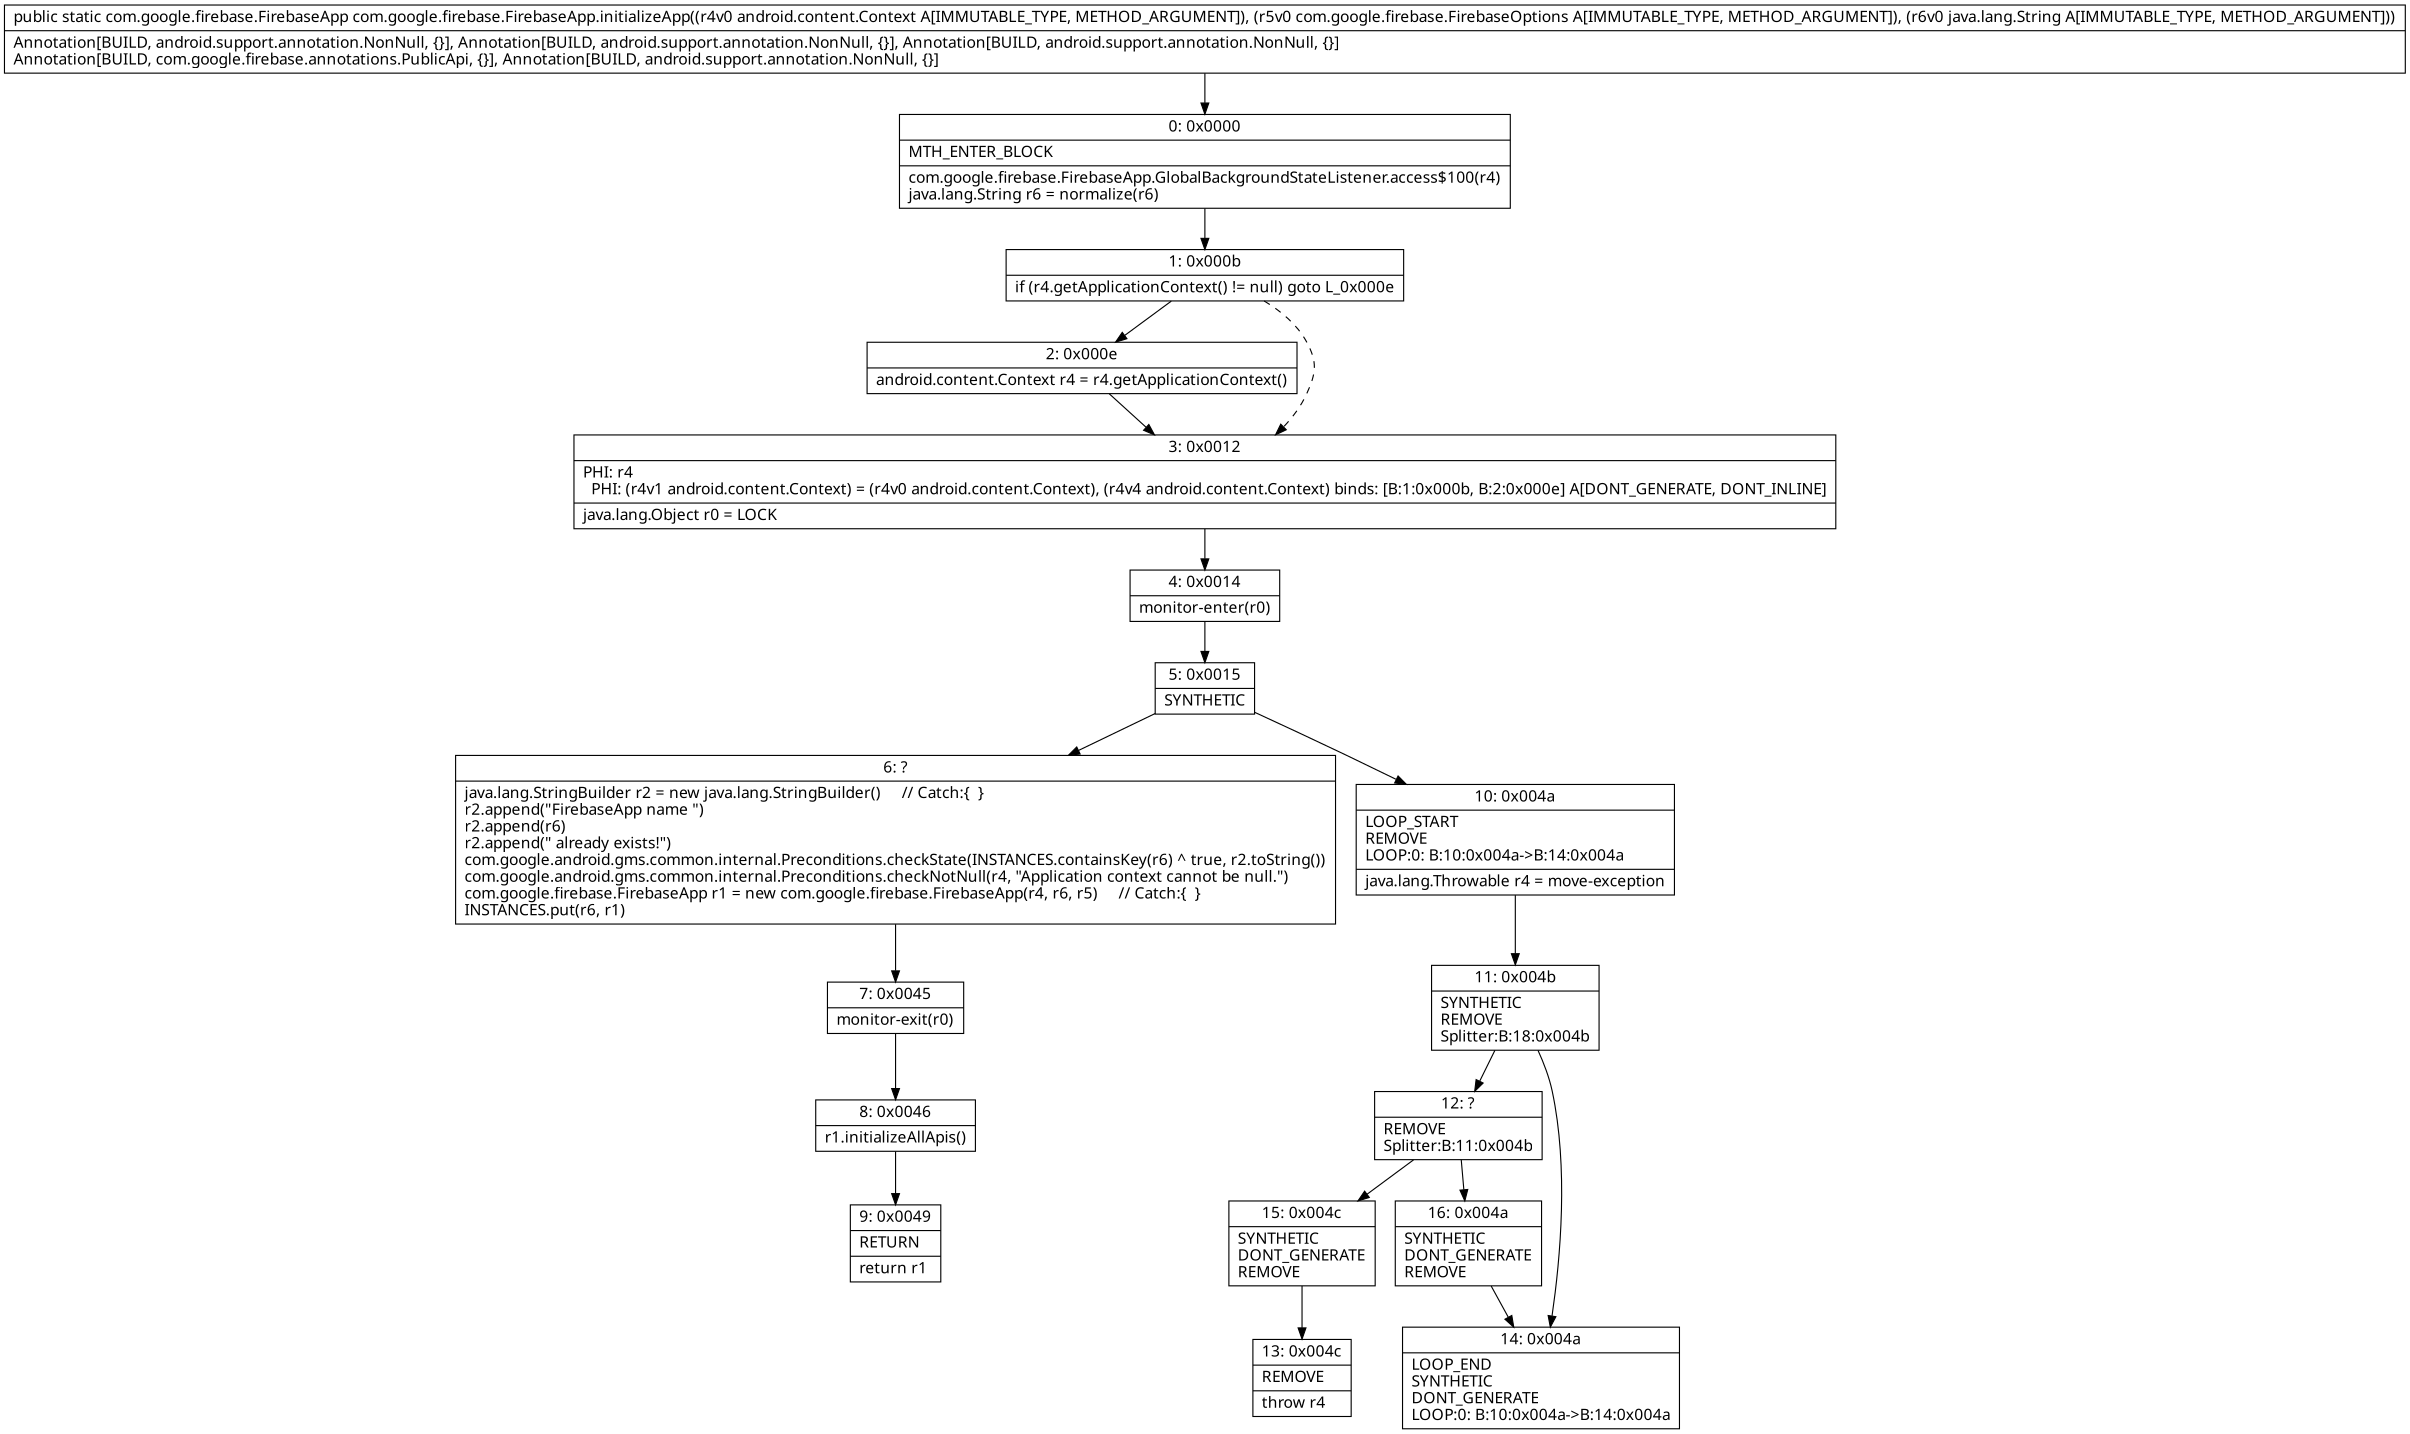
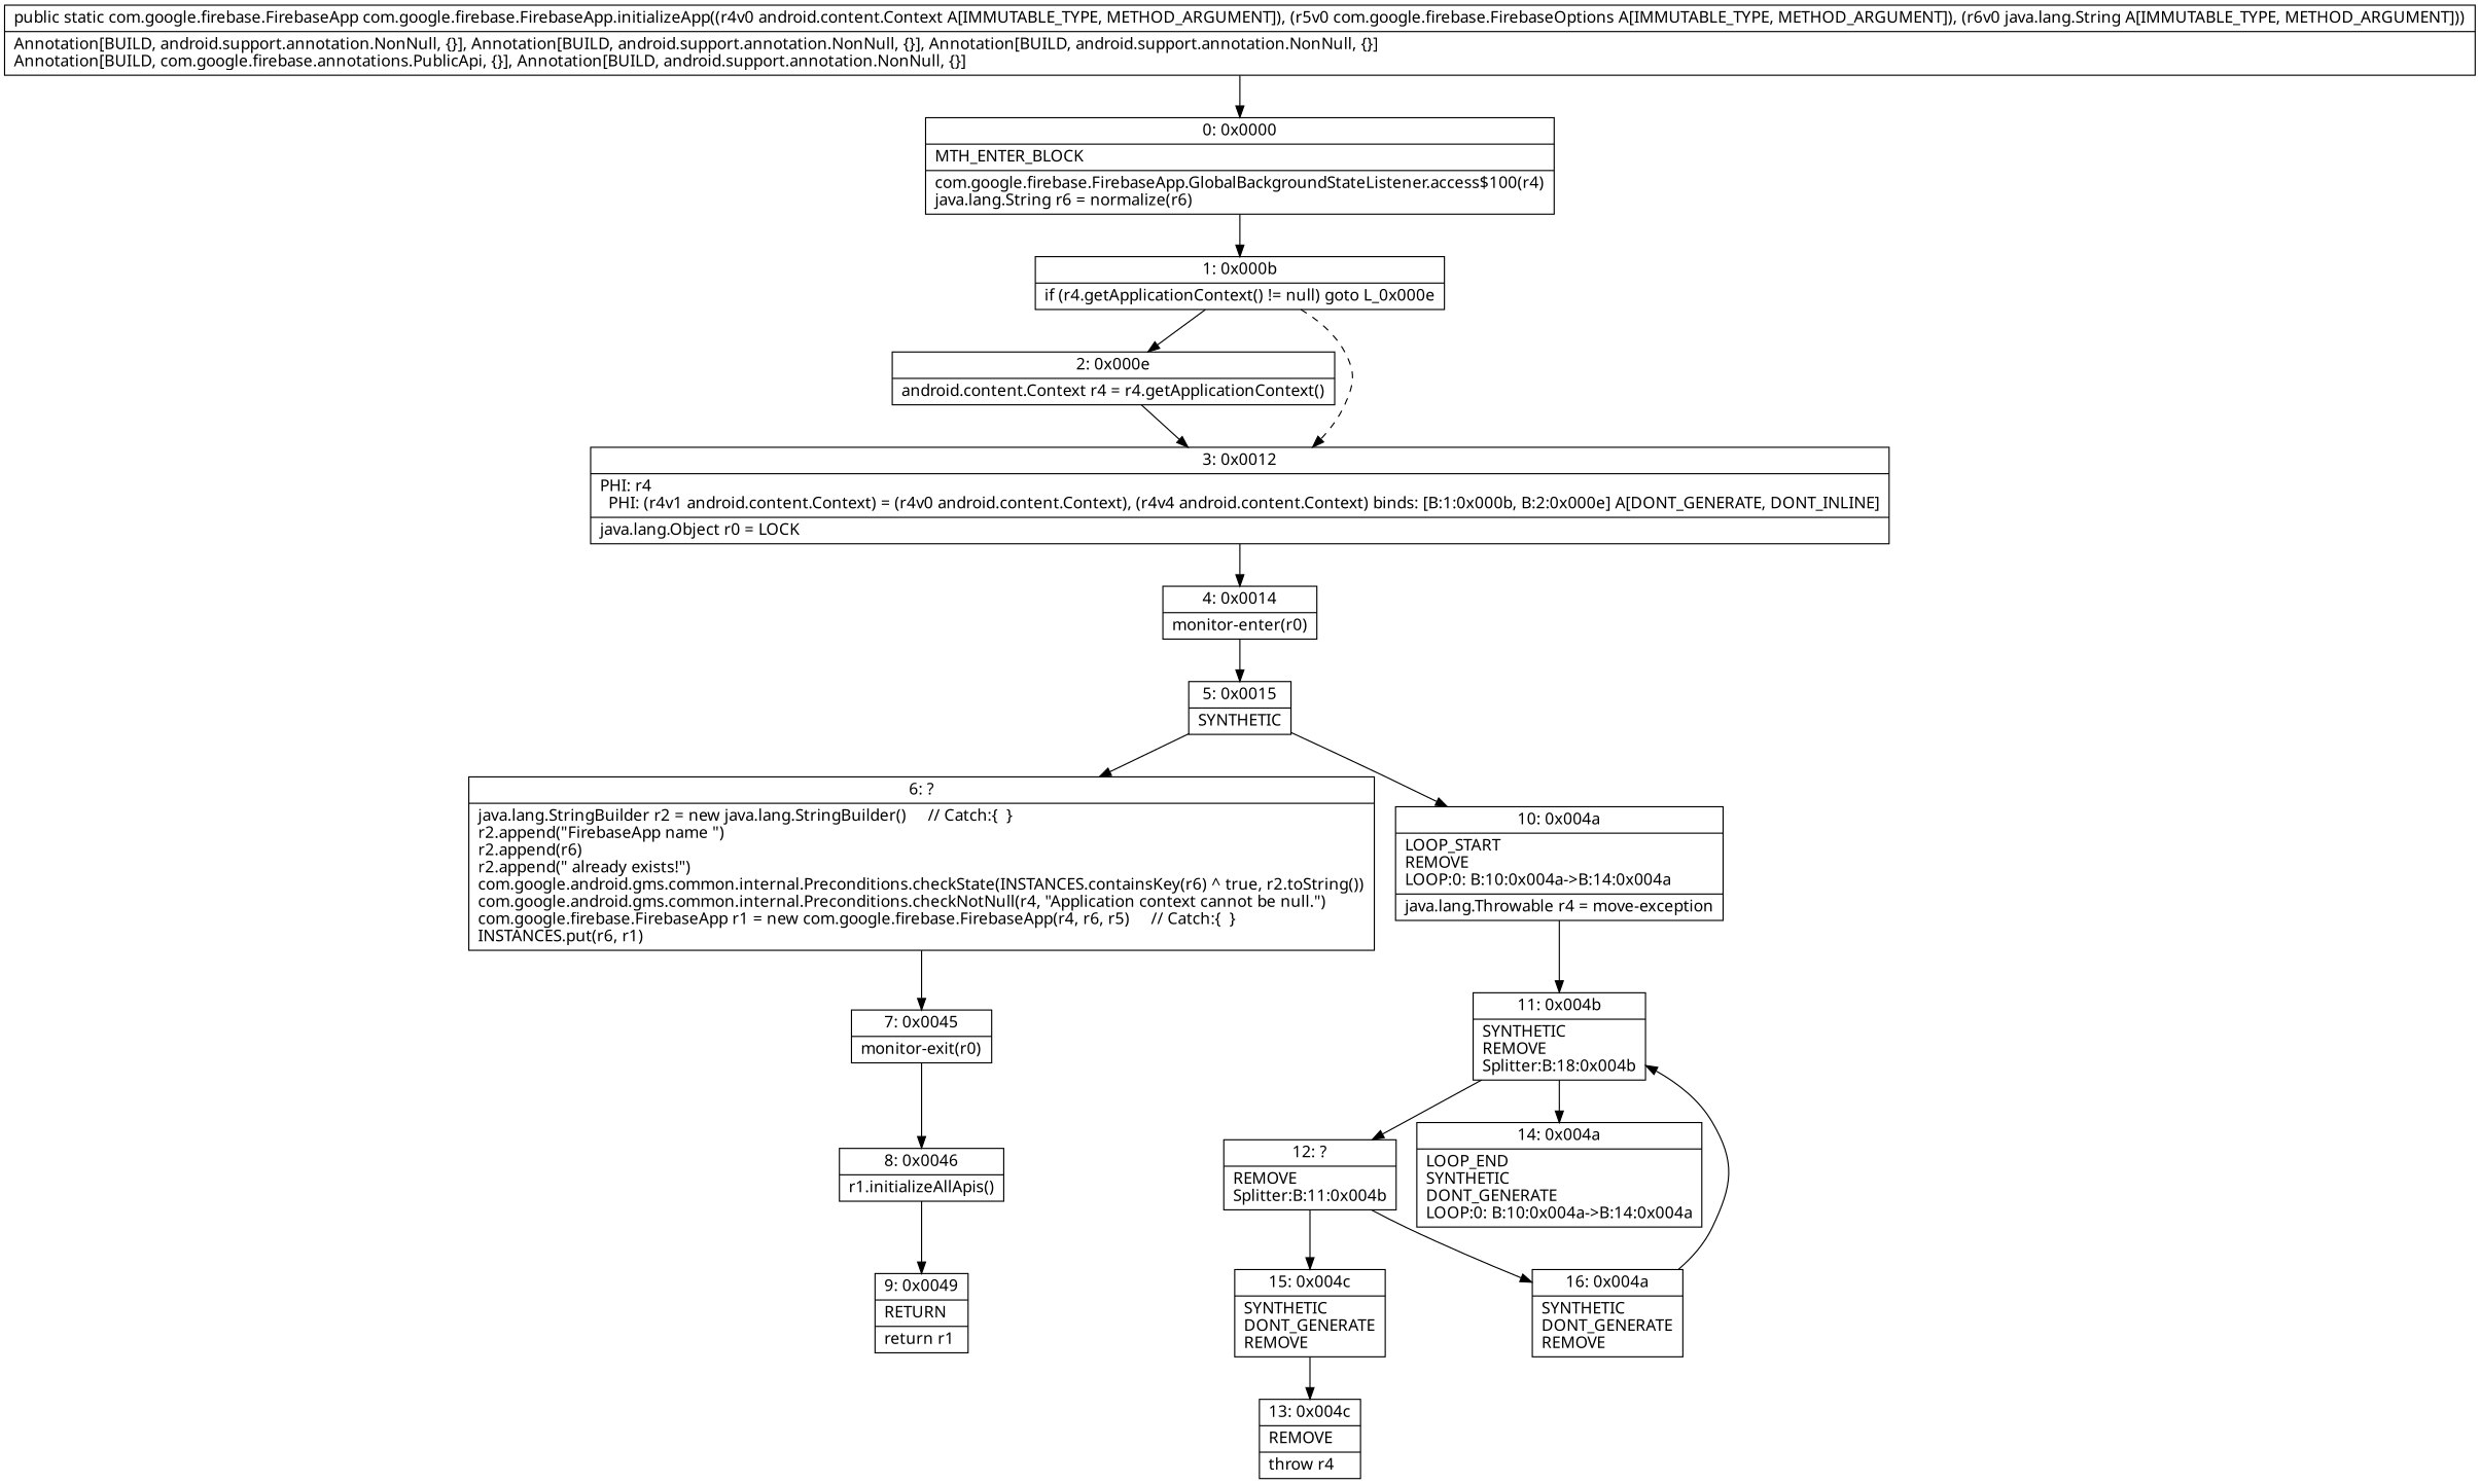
  digraph {
    fontname="Noto Sans"
    node [fontname="Noto Sans" shape=record]
    edge [fontname="Noto Sans"]
    n1 [label="{0\:\ 0x0000|MTH_ENTER_BLOCK\l|com.google.firebase.FirebaseApp.GlobalBackgroundStateListener.access$100(r4)\ljava.lang.String r6 = normalize(r6)\l}"]
    n2 [label="{1\:\ 0x000b|if (r4.getApplicationContext() != null) goto L_0x000e\l}"]
    n3 [label="{2\:\ 0x000e|android.content.Context r4 = r4.getApplicationContext()\l}"]
    n4 [label="{3\:\ 0x0012|PHI: r4 \l  PHI: (r4v1 android.content.Context) = (r4v0 android.content.Context), (r4v4 android.content.Context) binds: [B:1:0x000b, B:2:0x000e] A[DONT_GENERATE, DONT_INLINE]\l|java.lang.Object r0 = LOCK\l}"]
    n5 [label="{4\:\ 0x0014|monitor\-enter(r0)\l}"]
    n6 [label="{5\:\ 0x0015|SYNTHETIC\l}"]
    n7 [label="{6\:\ ?|java.lang.StringBuilder r2 = new java.lang.StringBuilder()     \/\/ Catch:\{  \}\lr2.append(\"FirebaseApp name \")\lr2.append(r6)\lr2.append(\" already exists!\")\lcom.google.android.gms.common.internal.Preconditions.checkState(INSTANCES.containsKey(r6) ^ true, r2.toString())\lcom.google.android.gms.common.internal.Preconditions.checkNotNull(r4, \"Application context cannot be null.\")\lcom.google.firebase.FirebaseApp r1 = new com.google.firebase.FirebaseApp(r4, r6, r5)     \/\/ Catch:\{  \}\lINSTANCES.put(r6, r1)\l}"]
    n8 [label="{10\:\ 0x004a|LOOP_START\lREMOVE\lLOOP:0: B:10:0x004a\-\>B:14:0x004a\l|java.lang.Throwable r4 = move\-exception\l}"]
    n9 [label="{7\:\ 0x0045|monitor\-exit(r0)\l}"]
    n10 [label="{11\:\ 0x004b|SYNTHETIC\lREMOVE\lSplitter:B:18:0x004b\l}"]
    n11 [label="{8\:\ 0x0046|r1.initializeAllApis()\l}"]
    n12 [label="{9\:\ 0x0049|RETURN\l|return r1\l}"]
    n13 [label="{12\:\ ?|REMOVE\lSplitter:B:11:0x004b\l}"]
    n14 [label="{14\:\ 0x004a|LOOP_END\lSYNTHETIC\lDONT_GENERATE\lLOOP:0: B:10:0x004a\-\>B:14:0x004a\l}"]
    n15 [label="{15\:\ 0x004c|SYNTHETIC\lDONT_GENERATE\lREMOVE\l}"]
    n16 [label="{16\:\ 0x004a|SYNTHETIC\lDONT_GENERATE\lREMOVE\l}"]
    n17 [label="{13\:\ 0x004c|REMOVE\l|throw r4\l}"]
    n18 [label="{public static com.google.firebase.FirebaseApp com.google.firebase.FirebaseApp.initializeApp((r4v0 android.content.Context A[IMMUTABLE_TYPE, METHOD_ARGUMENT]), (r5v0 com.google.firebase.FirebaseOptions A[IMMUTABLE_TYPE, METHOD_ARGUMENT]), (r6v0 java.lang.String A[IMMUTABLE_TYPE, METHOD_ARGUMENT]))  | Annotation[BUILD, android.support.annotation.NonNull, \{\}], Annotation[BUILD, android.support.annotation.NonNull, \{\}], Annotation[BUILD, android.support.annotation.NonNull, \{\}]\lAnnotation[BUILD, com.google.firebase.annotations.PublicApi, \{\}], Annotation[BUILD, android.support.annotation.NonNull, \{\}]\l}"]
    n1 -> n2
    n2 -> n3
    n2 -> n4 [style=dashed]
    n3 -> n4
    n4 -> n5
    n5 -> n6
    n6 -> n7
    n6 -> n8
    n7 -> n9
    n8 -> n10
    n9 -> n11
    n10 -> n13
    n10 -> n14
    n11 -> n12
    n13 -> n15
    n13 -> n16
    n15 -> n17
-   n16 -> n14
+   n16 -> n10
    n18 -> n1
  }
